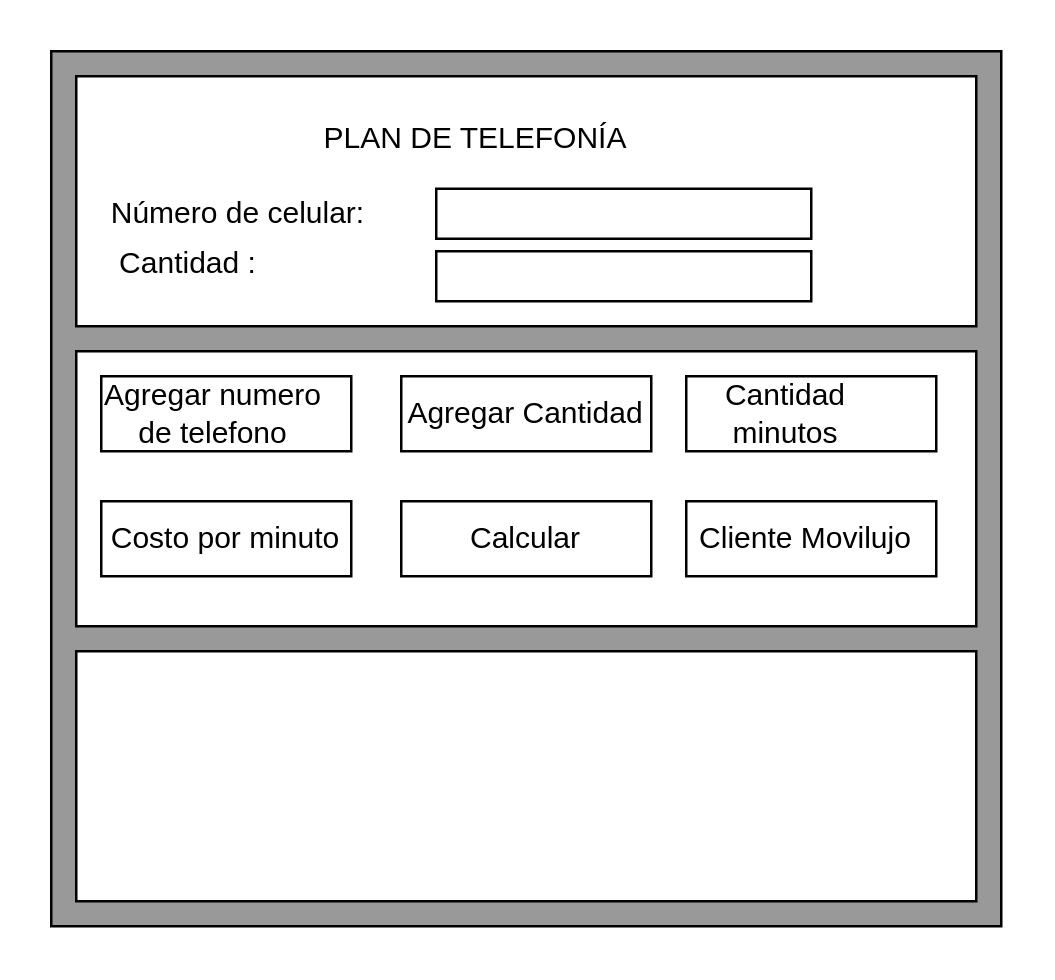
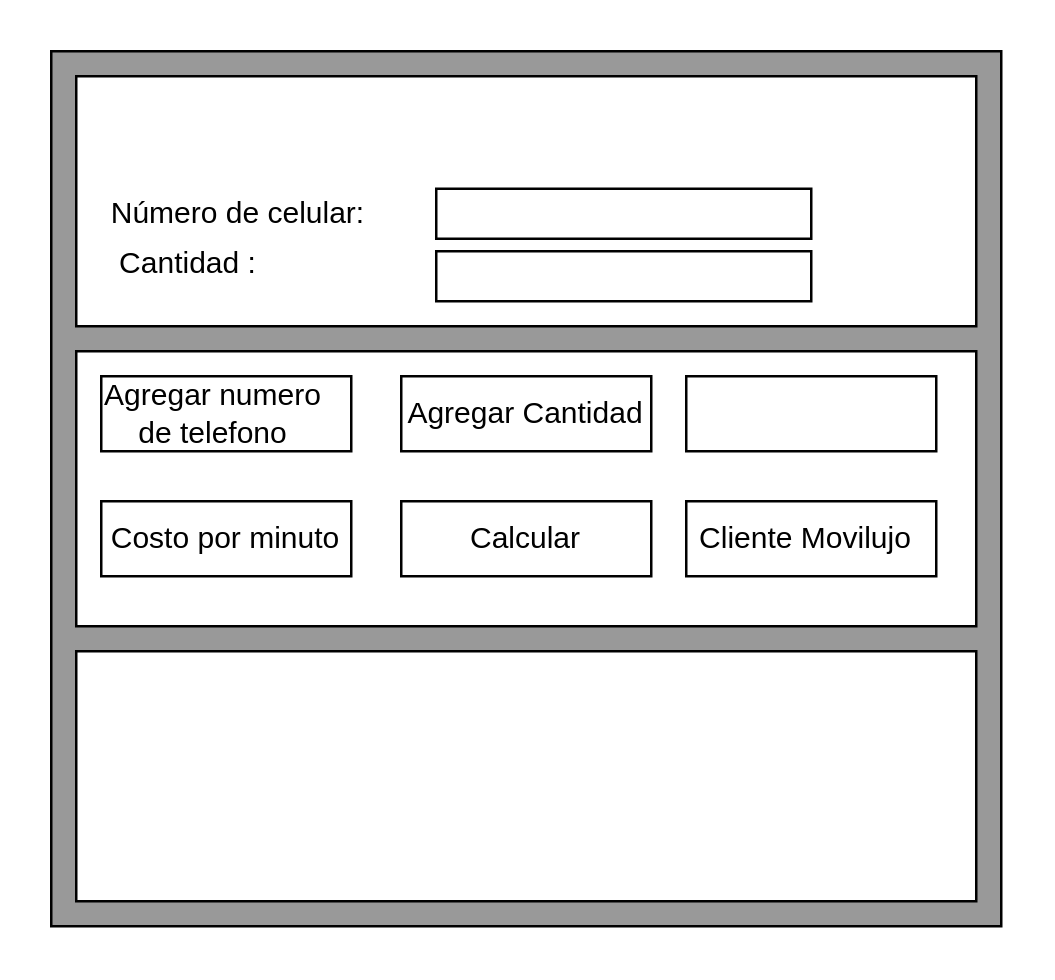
  <mxCell id="0" />
  <mxCell id="1" parent="0" />
  <mxCell id="2" value="" style="rounded=0;whiteSpace=wrap;html=1;fillColor=#999999;" vertex="1" parent="1"><mxGeometry x="20" y="20" width="380" height="350" as="geometry" /></mxCell>
  <mxCell id="3" value="" style="rounded=0;whiteSpace=wrap;html=1;" vertex="1" parent="1"><mxGeometry x="30" y="30" width="360" height="100" as="geometry" /></mxCell>
- <mxCell id="4" value="PLAN DE TELEFONÍA" style="text;html=1;strokeColor=none;fillColor=none;align=center;verticalAlign=middle;whiteSpace=wrap;rounded=0;" vertex="1" parent="1"><mxGeometry x="110" y="40" width="160" height="30" as="geometry" /></mxCell>
  <mxCell id="5" value="Número de celular:" style="text;html=1;strokeColor=none;fillColor=none;align=center;verticalAlign=middle;whiteSpace=wrap;rounded=0;" vertex="1" parent="1"><mxGeometry x="40" y="70" width="110" height="30" as="geometry" /></mxCell>
  <mxCell id="6" value="Cantidad :" style="text;html=1;strokeColor=none;fillColor=none;align=center;verticalAlign=middle;whiteSpace=wrap;rounded=0;" vertex="1" parent="1"><mxGeometry x="40" y="90" width="70" height="30" as="geometry" /></mxCell>
  <mxCell id="7" value="" style="rounded=0;whiteSpace=wrap;html=1;" vertex="1" parent="1"><mxGeometry x="30" y="140" width="360" height="110" as="geometry" /></mxCell>
  <mxCell id="8" value="" style="rounded=0;whiteSpace=wrap;html=1;" vertex="1" parent="1"><mxGeometry x="40" y="150" width="100" height="30" as="geometry" /></mxCell>
  <mxCell id="9" value="Agregar numero de telefono" style="text;html=1;strokeColor=none;fillColor=none;align=center;verticalAlign=middle;whiteSpace=wrap;rounded=0;" vertex="1" parent="1"><mxGeometry x="40" y="150" width="90" height="30" as="geometry" /></mxCell>
  <mxCell id="10" value="" style="rounded=0;whiteSpace=wrap;html=1;" vertex="1" parent="1"><mxGeometry x="160" y="150" width="100" height="30" as="geometry" /></mxCell>
  <mxCell id="11" value="Agregar Cantidad" style="text;html=1;strokeColor=none;fillColor=none;align=center;verticalAlign=middle;whiteSpace=wrap;rounded=0;" vertex="1" parent="1"><mxGeometry x="160" y="150" width="100" height="30" as="geometry" /></mxCell>
  <mxCell id="12" value="" style="rounded=0;whiteSpace=wrap;html=1;" vertex="1" parent="1"><mxGeometry x="274" y="150" width="100" height="30" as="geometry" /></mxCell>
- <mxCell id="13" value="Cantidad minutos" style="text;html=1;strokeColor=none;fillColor=none;align=center;verticalAlign=middle;whiteSpace=wrap;rounded=0;" vertex="1" parent="1"><mxGeometry x="274" y="150" width="80" height="30" as="geometry" /></mxCell>
  <mxCell id="14" value="" style="rounded=0;whiteSpace=wrap;html=1;" vertex="1" parent="1"><mxGeometry x="40" y="200" width="100" height="30" as="geometry" /></mxCell>
  <mxCell id="15" value="Costo por minuto" style="text;html=1;strokeColor=none;fillColor=none;align=center;verticalAlign=middle;whiteSpace=wrap;rounded=0;" vertex="1" parent="1"><mxGeometry x="40" y="200" width="100" height="30" as="geometry" /></mxCell>
  <mxCell id="16" value="" style="rounded=0;whiteSpace=wrap;html=1;" vertex="1" parent="1"><mxGeometry x="274" y="200" width="100" height="30" as="geometry" /></mxCell>
  <mxCell id="17" value="Cliente Movilujo" style="text;html=1;strokeColor=none;fillColor=none;align=center;verticalAlign=middle;whiteSpace=wrap;rounded=0;" vertex="1" parent="1"><mxGeometry x="274" y="200" width="96" height="30" as="geometry" /></mxCell>
  <mxCell id="18" value="" style="rounded=0;whiteSpace=wrap;html=1;" vertex="1" parent="1"><mxGeometry x="160" y="200" width="100" height="30" as="geometry" /></mxCell>
  <mxCell id="19" value="Calcular" style="text;html=1;strokeColor=none;fillColor=none;align=center;verticalAlign=middle;whiteSpace=wrap;rounded=0;" vertex="1" parent="1"><mxGeometry x="160" y="200" width="100" height="30" as="geometry" /></mxCell>
  <mxCell id="20" value="" style="rounded=0;whiteSpace=wrap;html=1;" vertex="1" parent="1"><mxGeometry x="30" y="260" width="360" height="100" as="geometry" /></mxCell>
  <mxCell id="21" value="" style="rounded=0;whiteSpace=wrap;html=1;fillColor=#FFFFFF;" vertex="1" parent="1"><mxGeometry x="174" y="75" width="150" height="20" as="geometry" /></mxCell>
  <mxCell id="22" value="" style="rounded=0;whiteSpace=wrap;html=1;fillColor=#FFFFFF;" vertex="1" parent="1"><mxGeometry x="174" y="100" width="150" height="20" as="geometry" /></mxCell>
